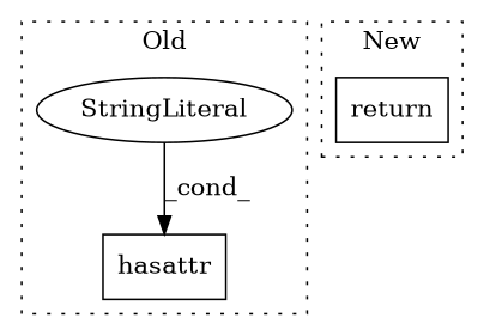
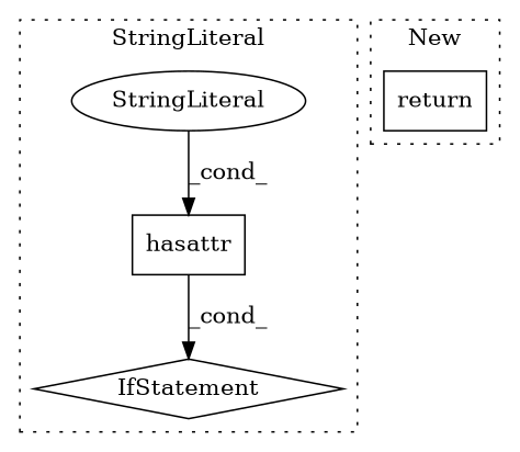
  digraph {
    node [shape=box]
    n1 [a=32 l="8,1" label=hasattr s="72008,72023"]
+   n2 [a=25 l="4,2" label=IfStatement s="72004,72024" shape=diamond]
    n3 [a=45 l=5 label=StringLiteral s=72018 shape=ellipse]
    n4 [a=41 l=7 label=return s=71958]
    subgraph cluster_1 {
-     label=Old
+     label=StringLiteral
      style=dotted
      n1
+     n2
      n3
    }
    subgraph cluster_2 {
      label=New
      style=dotted
      n4
    }
+   n1 -> n2 [label=_cond_]
    n3 -> n1 [label=_cond_]
  }
